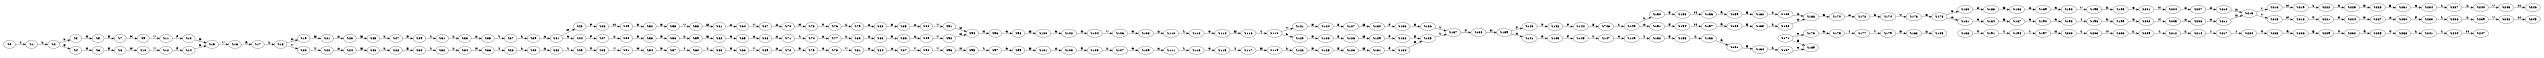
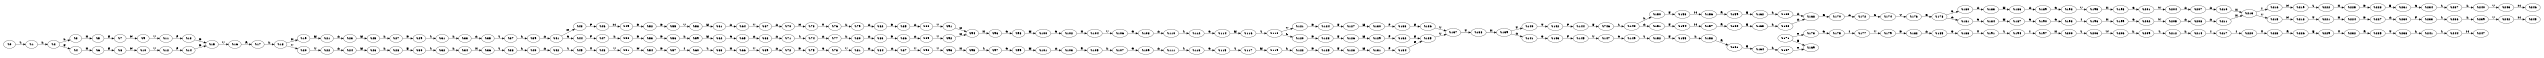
  strict digraph {
    rankdir=LR
    S0
    S1
    S2
    S3
    S4
    S5
    S6
    S7
    S8
    S9
    S10
    S11
    S12
    S13
    S14
    S15
    S16
    S17
    S18
    S19
    S20
    S21
    S22
    S23
    S24
    S25
    S26
    S27
    S28
    S29
    S30
    S31
    S32
    S33
    S34
    S35
    S36
    S37
    S38
    S39
    S40
    S41
    S42
    S43
    S44
    S45
    S46
    S47
    S48
    S49
    S50
    S51
    S52
    S53
    S54
    S55
    S56
    S57
    S58
    S59
    S60
    S61
    S62
    S63
    S64
    S65
    S66
    S67
    S68
    S69
    S70
    S71
    S72
    S73
    S74
    S75
    S76
    S77
    S78
    S79
    S80
    S81
    S82
    S83
    S84
    S85
    S86
    S87
    S88
    S89
    S90
    S91
    S92
    S93
    S94
    S95
    S96
    S97
    S98
    S99
    S100
    S101
    S102
    S103
    S104
    S105
    S106
    S107
    S108
    S109
    S110
    S111
    S112
    S113
    S114
    S115
    S116
    S117
    S118
    S119
    S120
    S121
    S122
    S123
    S124
    S125
    S126
    S127
    S128
    S129
    S130
    S131
    S132
    S133
    S134
    S135
    S136
    S137
    S138
    S139
    S140
    S141
    S142
    S143
    S144
    S145
    n147 [label=S746]
    S147
    S148
    S149
    S150
    S151
    S152
    S153
    S154
    S155
    S156
    S157
    S158
    S159
    S160
    S161
    S162
    S163
    S164
    S165
    S166
    S167
    S168
    S169
    S170
    S172
    S171
    S173
    S174
    S175
    S176
    S177
    S178
    S179
    S180
    S181
    S182
    S183
    S184
    S185
    S186
    S187
    S188
    S189
    S190
    S191
    S192
    S193
    S194
    S195
    S196
    S197
    S198
    S199
    S200
    S201
    S202
    S203
    S204
    S205
    S206
    S207
    S208
    S209
    S210
    S211
    S212
    S213
    S214
    S215
    S216
    S217
    S218
    S219
    S220
    S221
    S222
    S223
    S224
    S225
    S226
    S227
    S228
    S229
    S230
    S231
    S232
    S233
    S234
    S235
    S236
    S237
    S238
    S239
    S240
    S241
    S242
    S243
    S244
    S245
    S246
    S247
    S0 -> S1 [label=S]
    S1 -> S2 [label=L]
    S2 -> S3 [label=L]
    S2 -> S4 [label=F]
    S3 -> S5 [label=K]
    S4 -> S6 [label=K]
    S5 -> S7 [label=F]
    S6 -> S8 [label=F]
    S7 -> S9 [label=N]
    S8 -> S10 [label=N]
    S9 -> S11 [label=V]
    S10 -> S12 [label=V]
    S11 -> S13 [label=P]
    S12 -> S14 [label=P]
    S13 -> S15 [label=D]
    S14 -> S15 [label=D]
    S15 -> S16 [label=V]
    S16 -> S17 [label=R]
    S17 -> S18 [label=L]
    S18 -> S19 [label=K]
    S18 -> S20 [label=V]
    S19 -> S21 [label=H]
    S20 -> S22 [label=Y]
    S21 -> S23 [label=A]
    S22 -> S24 [label=A]
    S23 -> S25 [label=H]
    S24 -> S26 [label=H]
    S25 -> S27 [label=L]
    S26 -> S28 [label=L]
    S27 -> S29 [label=D]
    S28 -> S30 [label=E]
    S29 -> S31 [label=S]
    S30 -> S32 [label=S]
    S31 -> S33 [label=L]
    S32 -> S34 [label=L]
    S33 -> S35 [label=A]
    S34 -> S36 [label=K]
    S35 -> S37 [label=S]
    S36 -> S38 [label=S]
    S37 -> S39 [label=L]
    S38 -> S40 [label=L]
    S39 -> S41 [label=A]
    S40 -> S42 [label=A]
    S41 -> S43 [label=N]
    S41 -> S44 [label=G]
    S42 -> S45 [label=S]
    S43 -> S46 [label=P]
    S44 -> S47 [label=P]
    S45 -> S48 [label=T]
    S46 -> S49 [label=M]
    S47 -> S50 [label=L]
    S48 -> S51 [label=V]
    S49 -> S52 [label=D]
    S50 -> S53 [label=D]
    S51 -> S54 [label=N]
    S52 -> S55 [label=D]
    S53 -> S56 [label=D]
    S54 -> S57 [label=D]
    S55 -> S58 [label=V]
    S56 -> S59 [label=L]
    S57 -> S60 [label=I]
    S58 -> S61 [label=H]
    S59 -> S62 [label=H]
    S60 -> S63 [label=S]
    S61 -> S64 [label=A]
    S62 -> S65 [label=G]
    S63 -> S66 [label=K]
    S64 -> S67 [label=V]
    S65 -> S68 [label=A]
    S66 -> S69 [label=V]
    S67 -> S70 [label=A]
    S68 -> S71 [label=A]
    S69 -> S72 [label=A]
    S70 -> S73 [label=N]
    S71 -> S74 [label=S]
    S72 -> S75 [label=D]
    S73 -> S76 [label=T]
    S74 -> S77 [label=A]
    S75 -> S78 [label=G]
    S76 -> S79 [label=L]
    S77 -> S80 [label=L]
    S78 -> S81 [label=V]
    S79 -> S82 [label=A]
    S80 -> S83 [label=A]
    S81 -> S84 [label=A]
    S82 -> S85 [label=D]
    S83 -> S86 [label=D]
    S84 -> S87 [label=A]
    S85 -> S88 [label=A]
    S86 -> S89 [label=A]
    S87 -> S90 [label=V]
    S88 -> S91 [label=V]
    S89 -> S92 [label=V]
    S90 -> S93 [label=V]
    S91 -> S94 [label=K]
    S92 -> S94 [label=K]
    S93 -> S95 [label=K]
    S94 -> S96 [label=K]
    S95 -> S97 [label=S]
    S96 -> S98 [label=G]
    S97 -> S99 [label=G]
    S98 -> S100 [label=H]
    S99 -> S101 [label=H]
    S100 -> S102 [label=G]
    S101 -> S103 [label=A]
    S102 -> S104 [label=K]
    S103 -> S105 [label=R]
    S104 -> S106 [label=V]
    S105 -> S107 [label=L]
    S106 -> S108 [label=Q]
    S107 -> S109 [label=Q]
    S108 -> S110 [label=A]
    S109 -> S111 [label=A]
    S110 -> S112 [label=S]
    S111 -> S113 [label=S]
    S112 -> S114 [label=G]
    S113 -> S115 [label=G]
    S114 -> S116 [label=H]
    S115 -> S117 [label=S]
    S116 -> S118 [label=S]
    S117 -> S119 [label=H]
    S118 -> S120 [label=L]
    S118 -> S121 [label=V]
    S119 -> S122 [label=L]
    S120 -> S123 [label=D]
    S121 -> S124 [label=D]
    S122 -> S125 [label=D]
    S123 -> S126 [label=F]
    S124 -> S127 [label=F]
    S125 -> S128 [label=F]
    S126 -> S129 [label=H]
    S127 -> S130 [label=H]
    S128 -> S131 [label=H]
    S129 -> S132 [label=P]
    S130 -> S133 [label=P]
    S131 -> S134 [label=P]
    S132 -> S135 [label=F]
    S133 -> S136 [label=F]
    S134 -> S135 [label=F]
    S135 -> S137 [label=Y]
    S136 -> S137 [label=Y]
    S137 -> S138 [label=T]
    S138 -> S139 [label=K]
    S139 -> S140 [label=T]
    S139 -> S141 [label=A]
    S140 -> S142 [label=T]
    S141 -> S143 [label=Q]
    S142 -> S144 [label=P]
    S143 -> S145 [label=P]
    S144 -> n147 [label=F]
    S145 -> S147 [label=Y]
    n147 -> S148 [label=S]
    S147 -> S149 [label=C]
    S148 -> S150 [label=L]
    S148 -> S151 [label=A]
    S149 -> S152 [label=S]
    S150 -> S153 [label=F]
    S151 -> S154 [label=F]
    S152 -> S155 [label=F]
    S153 -> S156 [label=M]
    S154 -> S157 [label=M]
    S155 -> S158 [label=L]
    S156 -> S159 [label=R]
    S157 -> S160 [label=R]
    S158 -> S161 [label=R]
    S159 -> S162 [label=E]
    S160 -> S163 [label=E]
    S161 -> S164 [label=E]
    S162 -> S165 [label=L]
    S163 -> S166 [label=L]
    S164 -> S167 [label=L]
    S165 -> S168 [label=A]
    S166 -> S168 [label=A]
    S167 -> S169 [label=T]
    S168 -> S170 [label=E]
    S170 -> S172 [label=A]
    S172 -> S174 [label=G]
    S171 -> S169 [label=E]
    S171 -> S173 [label=T]
    S173 -> S175 [label=G]
    S174 -> S176 [label=Y]
    S175 -> S177 [label=I]
    S176 -> S178 [label=E]
    S177 -> S179 [label=V]
    S178 -> S180 [label=G]
    S178 -> S181 [label=A]
    S179 -> S182 [label=D]
    S180 -> S183 [label=A]
    S181 -> S184 [label=G]
    S182 -> S185 [label=A]
    S183 -> S186 [label=H]
    S184 -> S187 [label=H]
+   S185 -> S188 [label=Q]
    S186 -> S189 [label=A]
    S187 -> S190 [label=G]
    S188 -> S191 [label=T]
    S189 -> S192 [label=G]
    S190 -> S193 [label=G]
    S191 -> S194 [label=S]
    S192 -> S195 [label=V]
    S193 -> S196 [label=I]
    S194 -> S197 [label=I]
    S195 -> S198 [label=K]
    S196 -> S199 [label=K]
    S197 -> S200 [label=K]
    S198 -> S201 [label=G]
    S199 -> S202 [label=G]
    S200 -> S203 [label=S]
    S201 -> S204 [label=W]
    S202 -> S205 [label=W]
    S203 -> S206 [label=W]
    S204 -> S207 [label=A]
    S205 -> S208 [label=A]
    S206 -> S209 [label=L]
    S207 -> S210 [label=A]
    S208 -> S211 [label=A]
    S209 -> S212 [label=S]
    S210 -> S213 [label=K]
    S211 -> S213 [label=K]
    S212 -> S214 [label=L]
    S213 -> S215 [label=V]
    S213 -> S216 [label=I]
    S214 -> S217 [label=I]
    S215 -> S218 [label=N]
    S216 -> S219 [label=N]
    S217 -> S220 [label=I]
    S218 -> S221 [label=T]
    S219 -> S222 [label=S]
    S220 -> S223 [label=T]
    S221 -> S224 [label=K]
    S222 -> S225 [label=K]
    S223 -> S226 [label=R]
    S224 -> S227 [label=D]
    S225 -> S228 [label=D]
    S226 -> S229 [label=E]
    S227 -> S230 [label=A]
    S228 -> S231 [label=E]
    S229 -> S232 [label=T]
    S230 -> S233 [label=P]
    S231 -> S234 [label=G]
    S232 -> S235 [label=R]
    S233 -> S236 [label=S]
    S234 -> S237 [label=S]
    S235 -> S238 [label=T]
    S236 -> S239 [label=L]
    S237 -> S240 [label=L]
    S238 -> S241 [label=L]
    S239 -> S242 [label=V]
    S240 -> S243 [label=V]
    S241 -> S244 [label=S]
    S242 -> S245 [label=M]
    S243 -> S246 [label=M]
    S244 -> S247 [label=M]
  }
